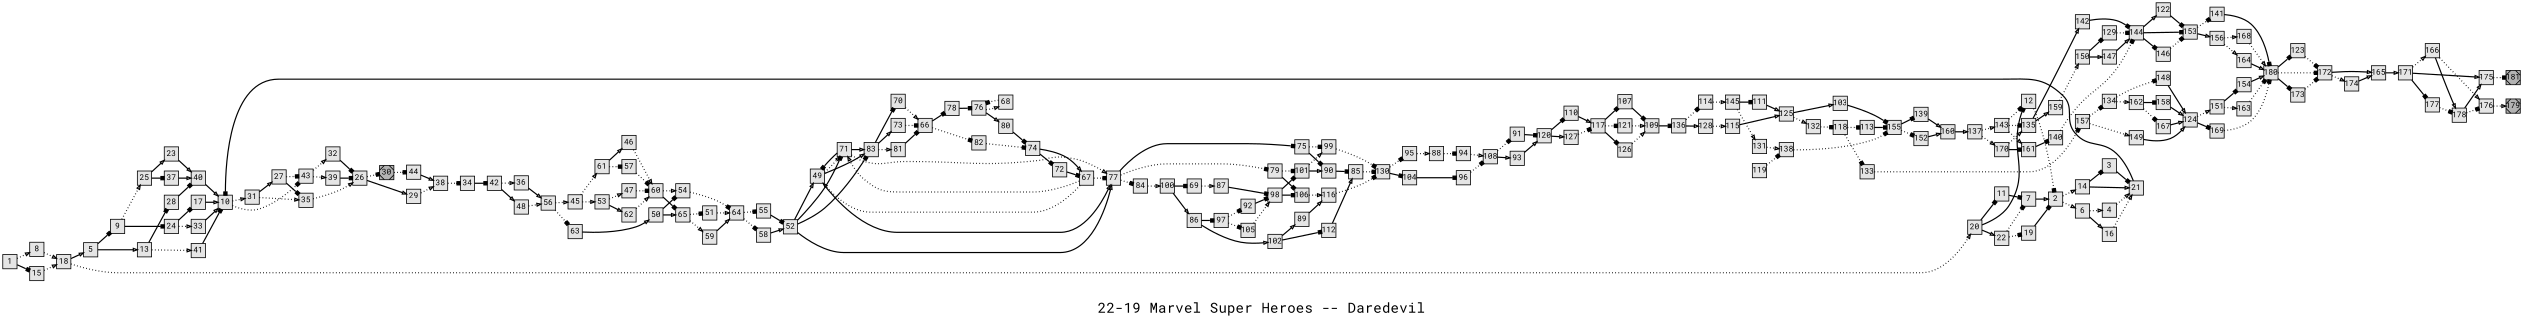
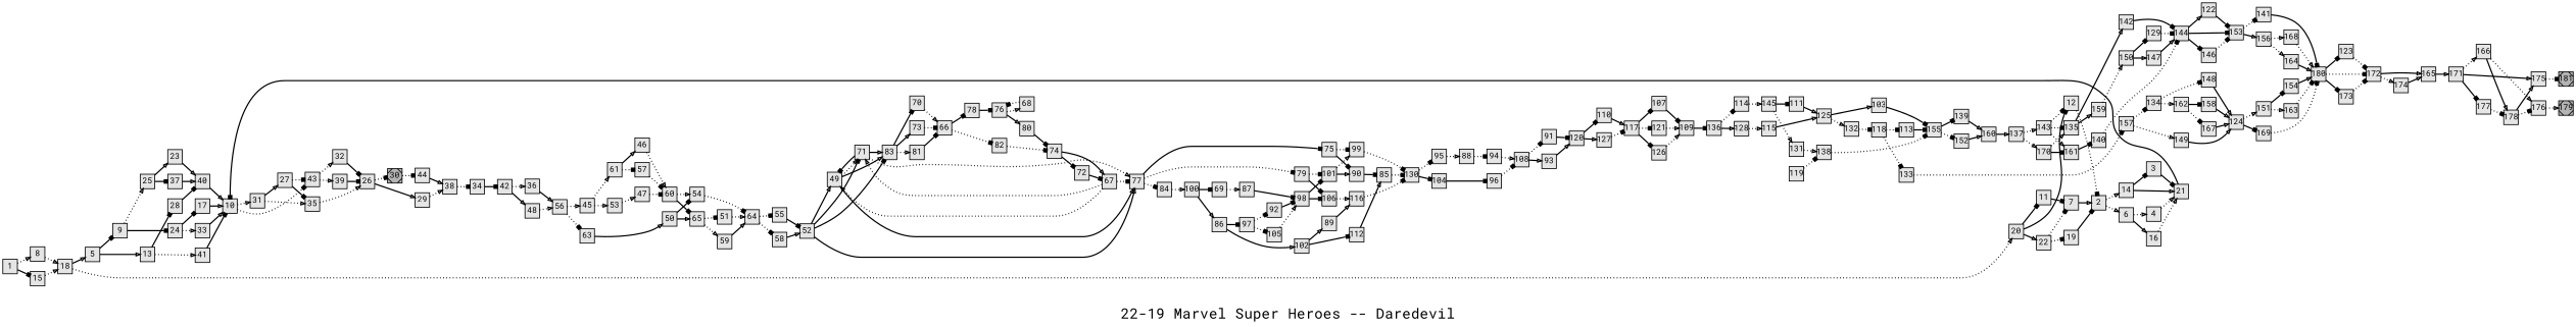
  digraph {
    fontname="Roboto Mono"
    fontsize=36
    label="22-19 Marvel Super Heroes -- Daredevil"
    nodesep=0.35
    ordering=out
    rankdir=LR
    ranksep=0.45
    node [fillcolor=grey90 fixedsize=true fontname="Roboto Mono" fontsize=20 labelfloat=true margin="0,0" penwidth=2 regular=true shape=rect style=filled]
    edge [arrowhead=onormal fontname="Roboto Mono" fontsize=12 labelfloat=true penwidth=3 style=solid]
    1
    8
    15
    18
    5
    20
    2
    14
    6
    3
    21
    4
    16
    10
    31
    43
    9
    13
    25
    24
    28
    41
    23
    37
    17
    33
    40
    7
    11
    12
    22
    27
    35
    32
    39
    26
    19
    30 [fillcolor=grey70 shape=Msquare]
    44
    29
    38
    34
    42
    36
    48
    56
    45
    63
    61
    53
    50
    46
    57
    47
-   62
    60
    54
    65
    64
    51
    59
    49
    71
    83
    77
    70
    73
    81
    75
    79
    84
    66
    99
    90
    101
    106
    100
    55
    58
    52
    78
    82
    76
    74
    68
    80
    67
    72
    69
    87
    98
    130
    85
    95
    104
    116
    86
    97
    102
    88
    96
    92
    105
    89
    112
    94
    108
    91
    93
    120
    110
    127
    117
    103
    155
    139
    152
    160
    107
    109
    136
    114
    128
    145
    115
    121
    126
    111
    125
    132
    118
    113
    131
    119
    138
    133
    157
    134
    149
    122
    153
    141
    156
    180
    168
    164
    123
    172
    165
    174
    171
    124
    151
    169
    154
    163
    173
    129
    144
    146
    148
    162
    158
    167
    135
    142
    159
    150
    147
    137
    143
    170
    161
    140
    166
    175
    177
    176
    178
    181 [fillcolor=grey70 shape=Msquare]
    179 [fillcolor=grey70 shape=Msquare]
    1 -> 8 [style=dotted]
    1 -> 15 [arrowhead=box]
    8 -> 18 [style=dotted]
    15 -> 18 [style=dotted]
    18 -> 5
    18 -> 20 [style=dotted]
    5 -> 9 [arrowhead=box]
    5 -> 13
    20 -> 11 [arrowhead=box]
    20 -> 12 [arrowhead=box]
    20 -> 22
    2 -> 14 [style=dotted]
    2 -> 6 [style=dotted]
    14 -> 3 [arrowhead=box]
    14 -> 21
    6 -> 4 [style=dotted]
    6 -> 16
    3 -> 21 [arrowhead=box]
    21 -> 10 [arrowhead=box]
    4 -> 21 [style=dotted]
    16 -> 21 [style=dotted]
    10 -> 31 [style=dotted]
    10 -> 43 [arrowhead=box style=dotted]
    31 -> 27
    31 -> 35 [style=dotted]
    43 -> 32 [style=dotted]
    43 -> 39 [style=dotted]
    9 -> 25 [style=dotted]
    9 -> 24 [arrowhead=box]
    13 -> 28 [arrowhead=box]
    13 -> 41 [style=dotted]
    25 -> 23
    25 -> 37 [arrowhead=box]
    24 -> 17 [arrowhead=box]
    24 -> 33 [style=dotted]
    28 -> 40 [arrowhead=box]
    41 -> 10 [arrowhead=box]
    23 -> 40
    37 -> 40
    17 -> 10
    33 -> 10
    40 -> 10
    7 -> 2
    11 -> 7 [arrowhead=box]
    12 -> 2 [arrowhead=box style=dotted]
    22 -> 7 [arrowhead=box style=dotted]
    22 -> 19 [arrowhead=box style=dotted]
    27 -> 43 [arrowhead=box style=dotted]
    27 -> 35 [arrowhead=box]
    35 -> 26 [style=dotted]
    32 -> 26 [arrowhead=box]
    39 -> 26 [arrowhead=box]
    26 -> 30 [arrowhead=box style=dotted]
    26 -> 29
    19 -> 2 [arrowhead=box]
    30 -> 44 [arrowhead=box style=dotted]
    44 -> 38
    29 -> 38 [style=dotted]
    38 -> 34 [arrowhead=box style=dotted]
    34 -> 42 [arrowhead=box]
    42 -> 36 [style=dotted]
    42 -> 48
    36 -> 56
    48 -> 56 [style=dotted]
    56 -> 45 [style=dotted]
    56 -> 63 [arrowhead=box style=dotted]
    45 -> 61 [style=dotted]
    45 -> 53 [style=dotted]
    63 -> 50
    61 -> 46
    61 -> 57 [arrowhead=box style=dotted]
    53 -> 47 [style=dotted]
-   53 -> 62
    50 -> 54 [arrowhead=box]
    50 -> 65
    46 -> 60 [style=dotted]
    57 -> 60 [arrowhead=box style=dotted]
    47 -> 60 [arrowhead=box style=dotted]
-   62 -> 60 [style=dotted]
    60 -> 54 [style=dotted]
    60 -> 65 [arrowhead=box]
    54 -> 64 [arrowhead=box style=dotted]
    65 -> 51 [arrowhead=box style=dotted]
    65 -> 59 [style=dotted]
    64 -> 55 [arrowhead=box style=dotted]
    64 -> 58 [arrowhead=box style=dotted]
    51 -> 64 [style=dotted]
    59 -> 64
    49 -> 71 [style=dotted]
    49 -> 83
    49 -> 77
    71 -> 49 [arrowhead=box]
    71 -> 83
    71 -> 77 [style=dotted]
    83 -> 70 [arrowhead=box]
    83 -> 73
    83 -> 81 [style=dotted]
    77 -> 75 [arrowhead=box]
    77 -> 79 [arrowhead=box style=dotted]
    77 -> 84 [arrowhead=box style=dotted]
    70 -> 66 [style=dotted]
    73 -> 66 [arrowhead=box style=dotted]
    81 -> 66 [arrowhead=box]
    75 -> 99 [arrowhead=box style=dotted]
    75 -> 90 [arrowhead=box]
    79 -> 101 [arrowhead=box style=dotted]
    79 -> 106 [arrowhead=box]
    84 -> 100 [style=dotted]
    66 -> 78 [arrowhead=box]
    66 -> 82 [arrowhead=box style=dotted]
    99 -> 130 [arrowhead=box style=dotted]
    90 -> 85 [arrowhead=box]
    101 -> 99 [style=dotted]
    101 -> 90
    106 -> 116 [style=dotted]
    100 -> 69 [arrowhead=box]
    100 -> 86
    55 -> 52 [arrowhead=box]
    58 -> 52
    52 -> 49
    52 -> 71 [arrowhead=box]
    52 -> 83 [arrowhead=box]
    52 -> 77
    78 -> 76 [arrowhead=box]
    82 -> 74 [arrowhead=box style=dotted]
    76 -> 68 [style=dotted]
    76 -> 80
    74 -> 67
    74 -> 72 [arrowhead=box]
    68 -> 76 [arrowhead=box style=dotted]
    80 -> 74 [arrowhead=box]
    67 -> 49 [style=dotted]
    67 -> 71 [style=dotted]
    67 -> 77 [arrowhead=box style=dotted]
    72 -> 67 [arrowhead=box]
    69 -> 87 [style=dotted]
    87 -> 98 [arrowhead=box]
    98 -> 101 [arrowhead=box]
    98 -> 106 [arrowhead=box]
    130 -> 95 [arrowhead=box style=dotted]
    130 -> 104 [arrowhead=box]
    85 -> 130 [arrowhead=box style=dotted]
    95 -> 88 [style=dotted]
    104 -> 96 [arrowhead=box]
    116 -> 130 [arrowhead=box style=dotted]
    86 -> 97 [arrowhead=box]
    86 -> 102
    97 -> 92 [arrowhead=box style=dotted]
    97 -> 105 [arrowhead=box style=dotted]
    102 -> 89
    102 -> 112 [arrowhead=box]
    88 -> 94 [arrowhead=box style=dotted]
    96 -> 108 [arrowhead=box style=dotted]
    92 -> 98 [arrowhead=box]
    105 -> 98 [style=dotted]
    89 -> 116
    112 -> 85
    94 -> 108 [style=dotted]
    108 -> 91 [arrowhead=box style=dotted]
    108 -> 93
    91 -> 120 [arrowhead=box]
    93 -> 120
    120 -> 110 [arrowhead=box]
    120 -> 127
    110 -> 117
    127 -> 117 [arrowhead=box style=dotted]
    117 -> 107 [arrowhead=box]
    117 -> 121 [arrowhead=box style=dotted]
    117 -> 126 [arrowhead=box]
    103 -> 155 [arrowhead=box]
    155 -> 139 [arrowhead=box]
    155 -> 152 [arrowhead=box style=dotted]
    139 -> 160
    152 -> 160
    160 -> 137
    107 -> 109 [arrowhead=box]
    109 -> 136 [arrowhead=box]
    136 -> 114 [arrowhead=box style=dotted]
    136 -> 128
    114 -> 145 [style=dotted]
    128 -> 115 [style=dotted]
    145 -> 111 [arrowhead=box]
    145 -> 131 [style=dotted]
    115 -> 125
    121 -> 109 [style=dotted]
    126 -> 109 [style=dotted]
    111 -> 125
    125 -> 103
    125 -> 132 [style=dotted]
    132 -> 118 [arrowhead=box style=dotted]
    118 -> 113 [arrowhead=box style=dotted]
    118 -> 133 [arrowhead=box style=dotted]
    113 -> 155 [arrowhead=box]
    131 -> 138 [style=dotted]
    119 -> 138 [arrowhead=box style=dotted]
    138 -> 155 [arrowhead=box style=dotted]
    133 -> 157 [arrowhead=box style=dotted]
    157 -> 134 [arrowhead=box style=dotted]
    157 -> 149 [style=dotted]
    134 -> 148 [arrowhead=box style=dotted]
    134 -> 162 [style=dotted]
    149 -> 124
    122 -> 153 [arrowhead=box]
    153 -> 141 [arrowhead=box style=dotted]
    153 -> 156
    141 -> 180 [arrowhead=box]
    156 -> 168 [style=dotted]
    156 -> 164 [style=dotted]
    180 -> 123 [arrowhead=box]
    180 -> 172 [arrowhead=box style=dotted]
    180 -> 173 [arrowhead=box]
    168 -> 180 [style=dotted]
    164 -> 180
    123 -> 172 [arrowhead=box style=dotted]
    172 -> 165
    172 -> 174 [style=dotted]
    165 -> 171
    174 -> 165
    171 -> 166 [style=dotted]
    171 -> 175
    171 -> 177 [arrowhead=box]
    124 -> 151 [style=dotted]
    124 -> 169 [arrowhead=box]
    151 -> 154 [arrowhead=box]
    151 -> 163 [style=dotted]
    169 -> 180 [arrowhead=box style=dotted]
    154 -> 180
    163 -> 180 [arrowhead=box style=dotted]
    173 -> 172 [arrowhead=box style=dotted]
    129 -> 144 [arrowhead=box style=dotted]
    144 -> 122
    144 -> 153 [arrowhead=box]
    144 -> 146 [arrowhead=box]
    146 -> 153 [arrowhead=box style=dotted]
    148 -> 124
    162 -> 158 [arrowhead=box]
    162 -> 167 [arrowhead=box style=dotted]
    158 -> 124
    167 -> 124
    135 -> 142
    135 -> 159
    142 -> 144 [arrowhead=box]
    159 -> 150 [style=dotted]
    150 -> 129 [arrowhead=box]
    150 -> 147
    147 -> 144
    137 -> 143 [style=dotted]
    137 -> 170 [style=dotted]
    143 -> 12 [arrowhead=box style=dotted]
    143 -> 135 [arrowhead=box style=dotted]
    143 -> 161 [style=dotted]
    170 -> 135 [style=dotted]
    170 -> 161 [arrowhead=box]
    161 -> 140 [arrowhead=box]
    140 -> 144 [arrowhead=box style=dotted]
    166 -> 176 [style=dotted]
    166 -> 178
    175 -> 181 [arrowhead=box style=dotted]
    177 -> 178 [arrowhead=box style=dotted]
    176 -> 179 [style=dotted]
    178 -> 175
    178 -> 176 [arrowhead=box style=dotted]
  }
